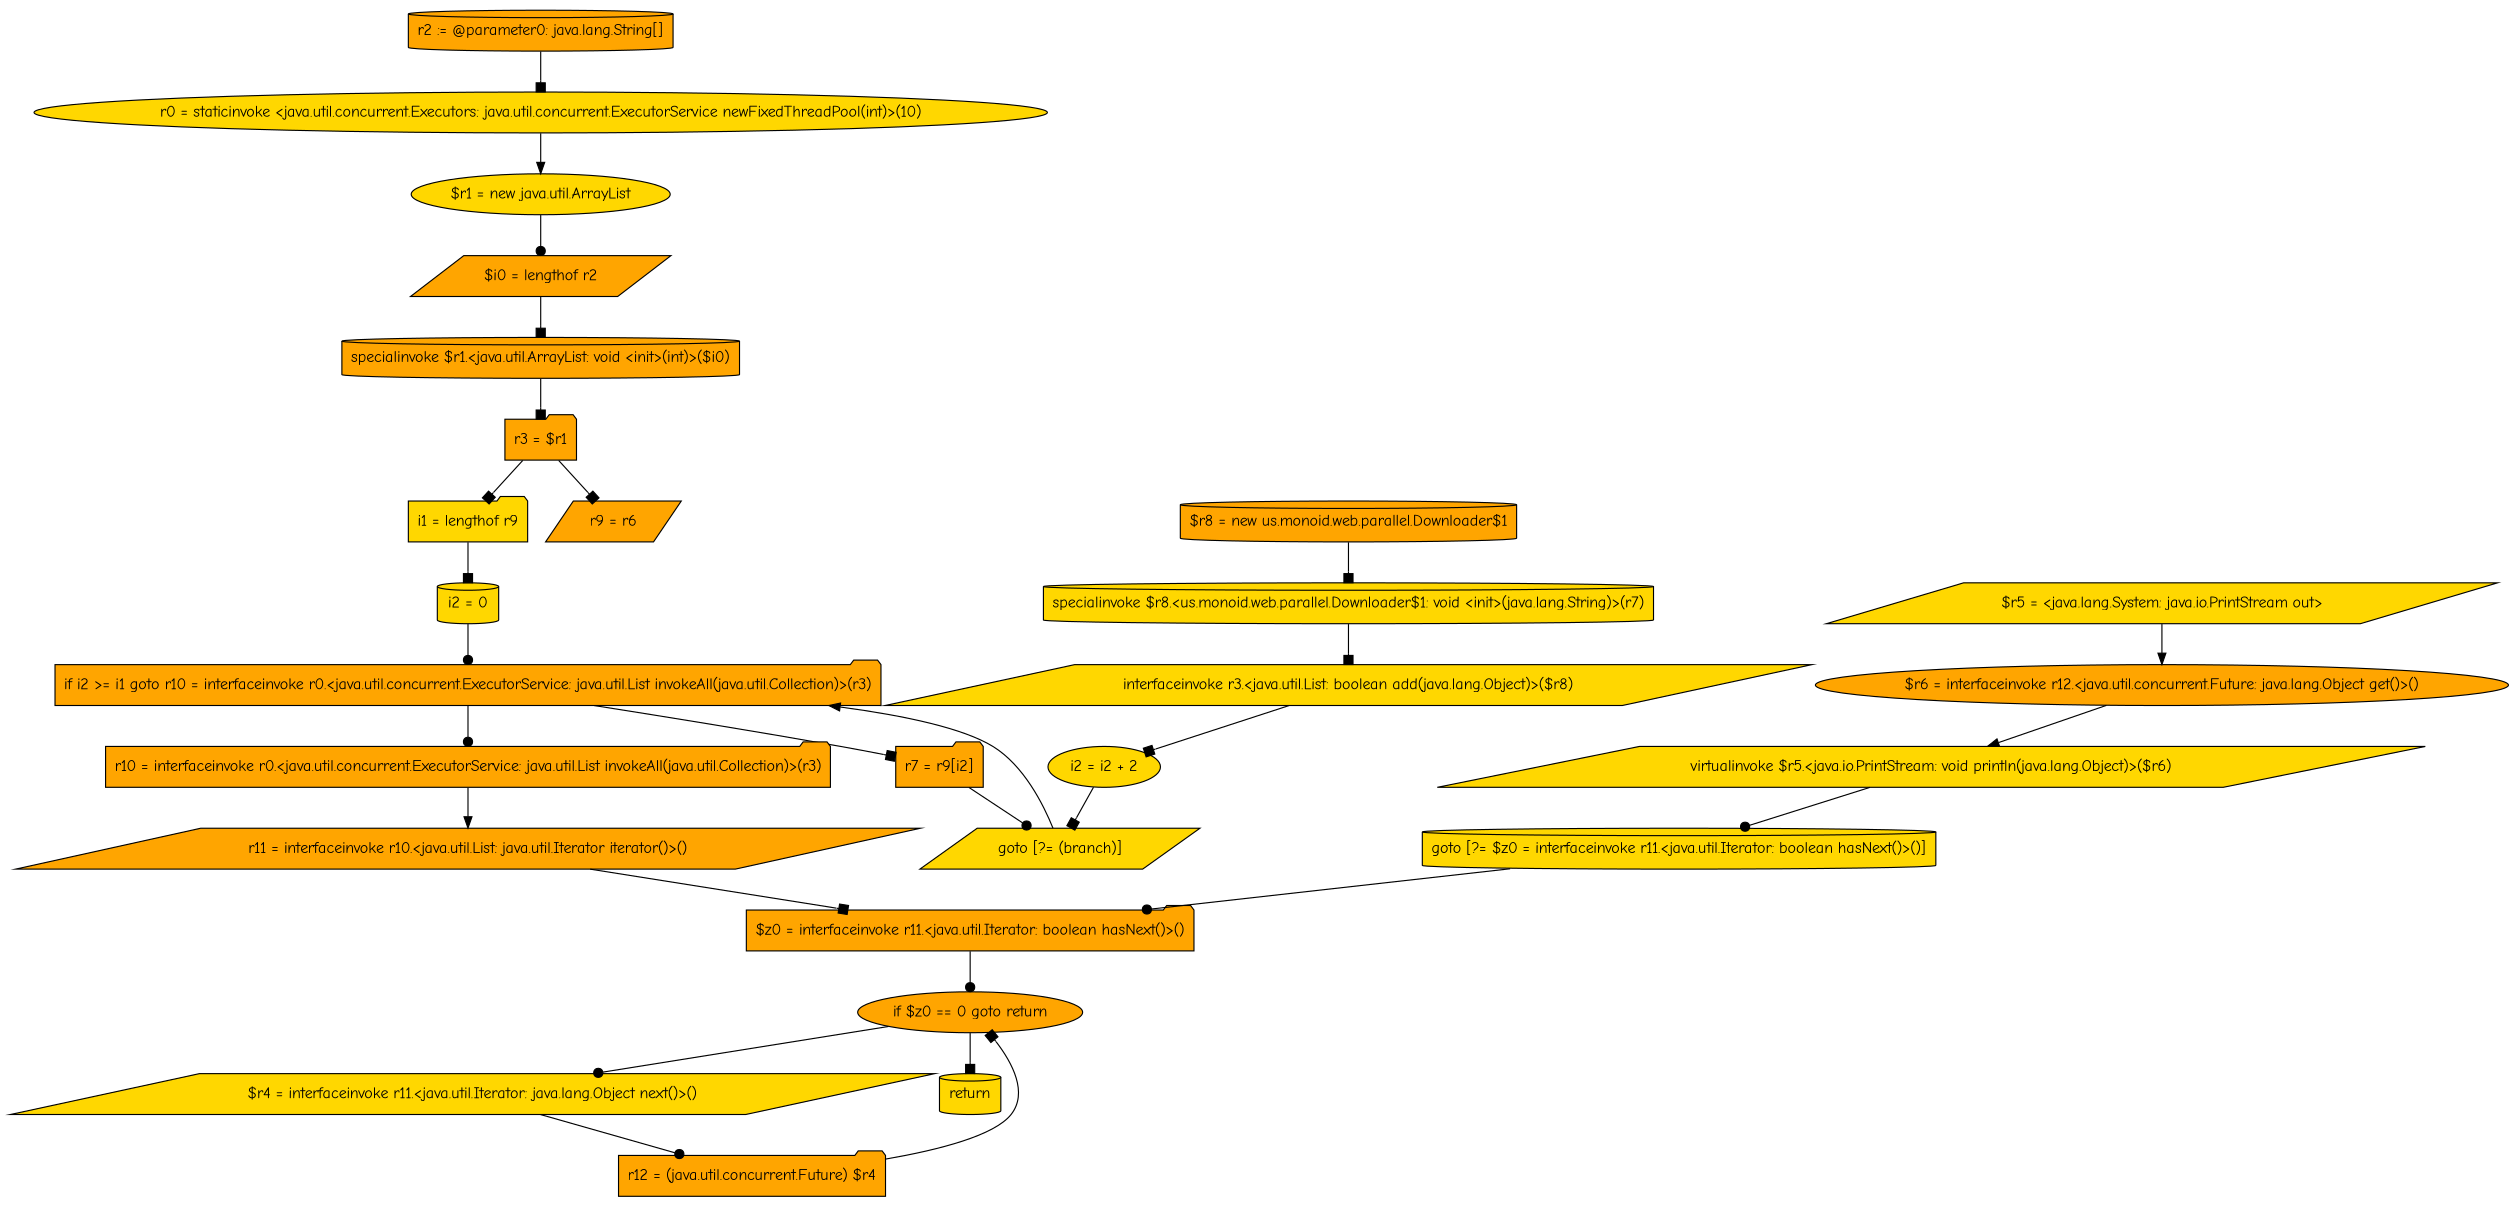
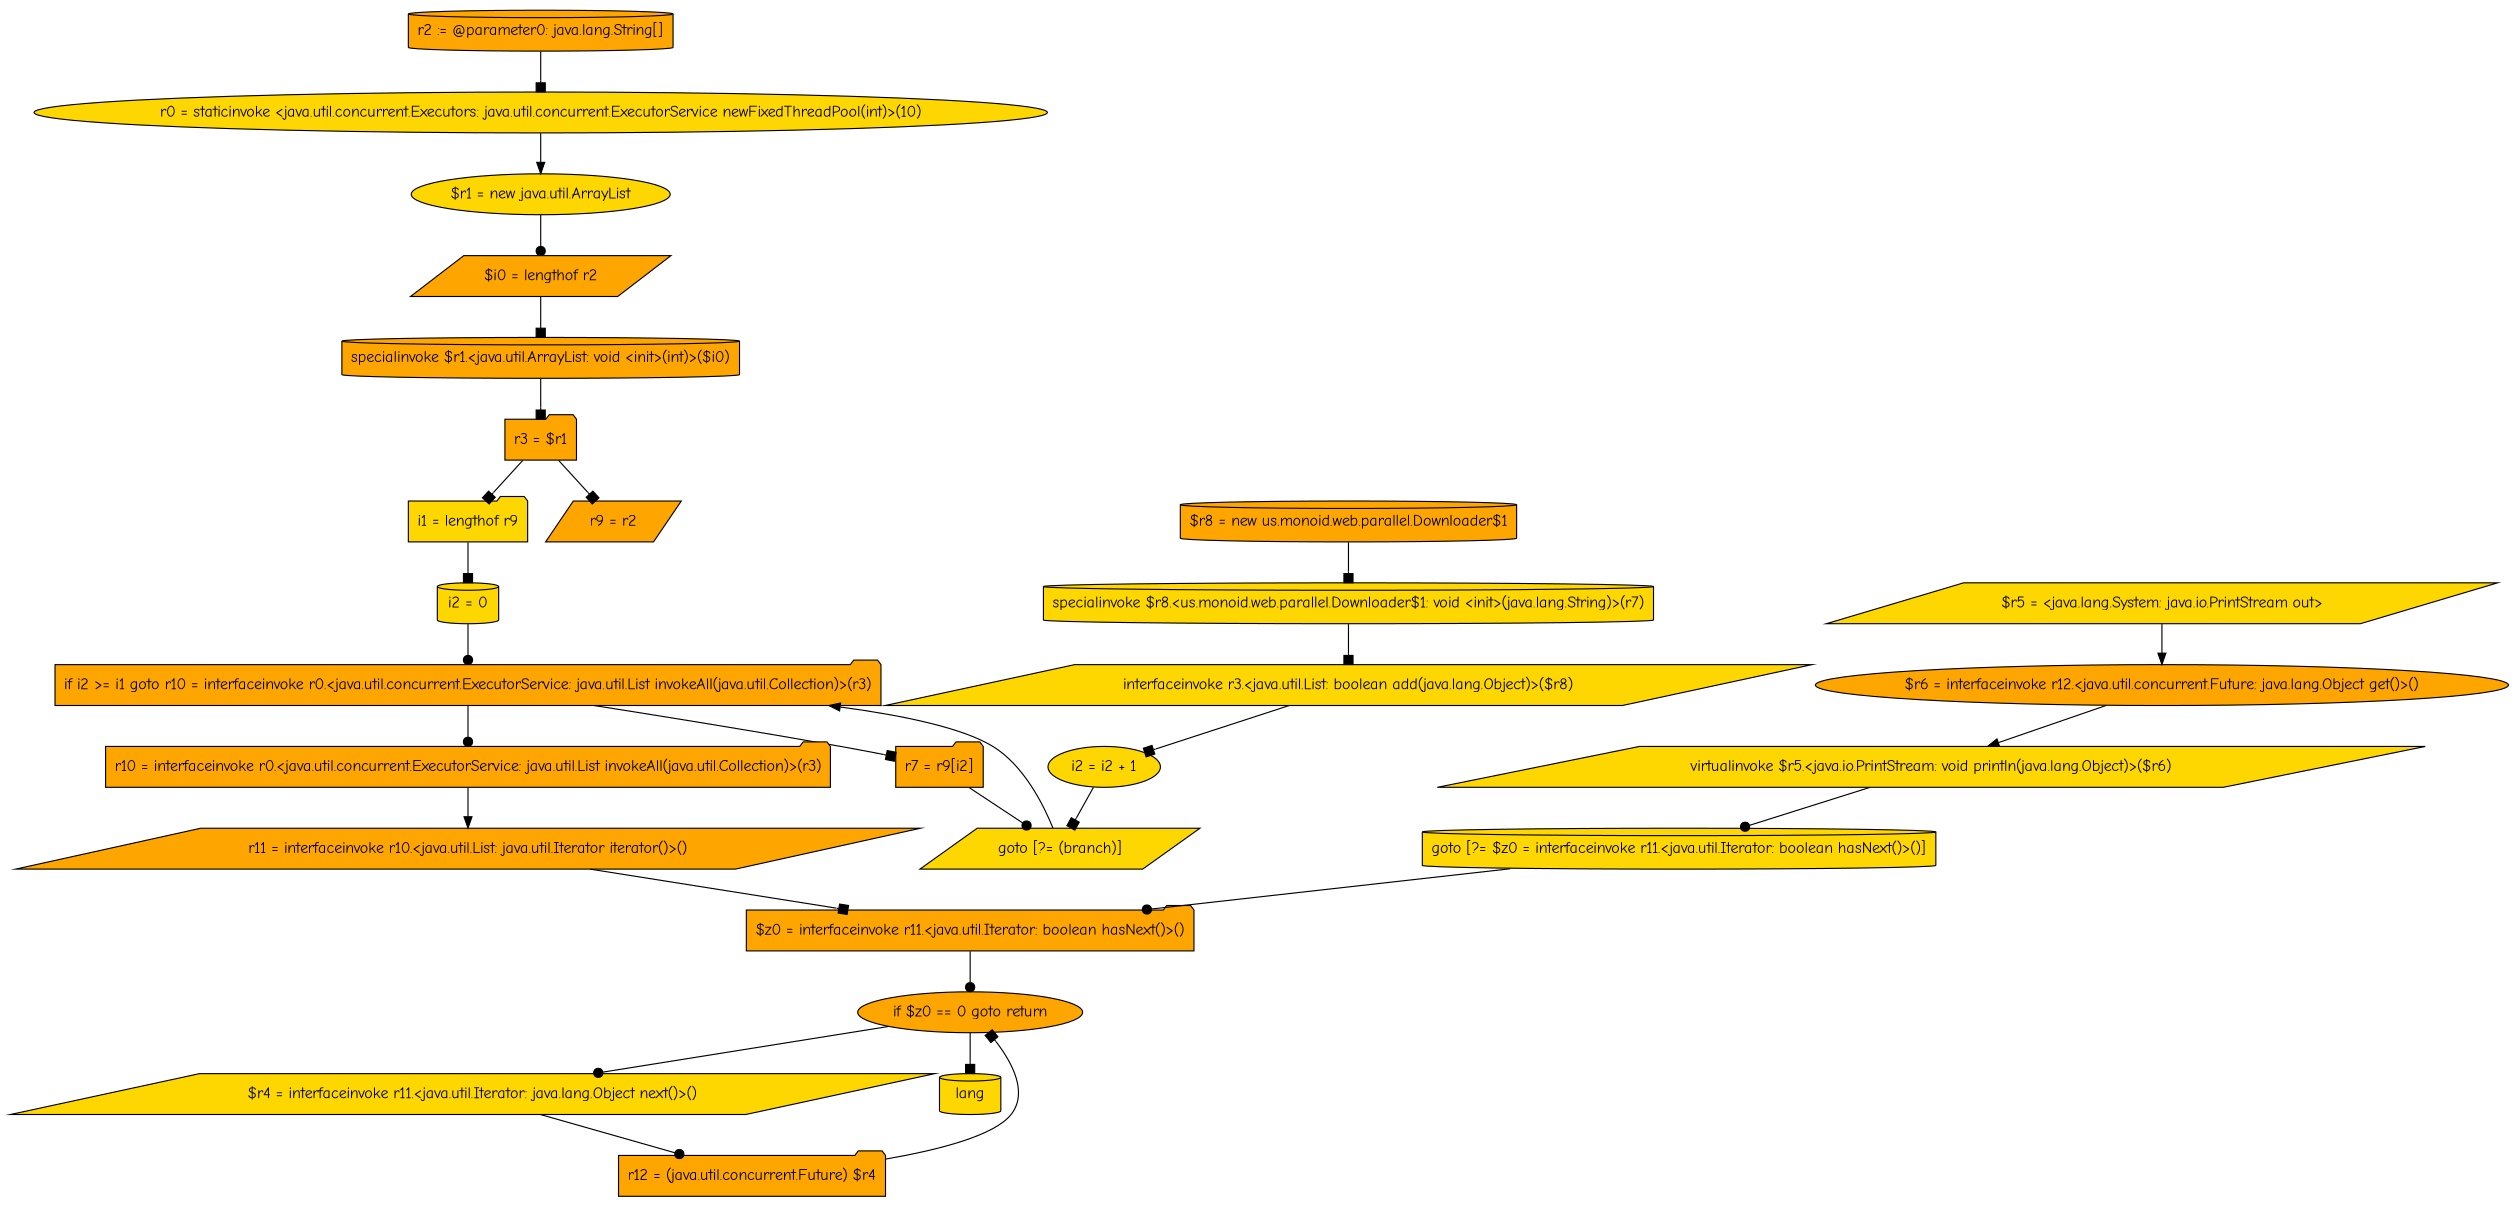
  digraph {
    fontname="Comic Neue"
    node [fillcolor=orange fontname="Comic Neue" shape=parallelogram style=filled]
    edge [arrowhead=box fontname="Comic Neue"]
    "r2 := @parameter0: java.lang.String[]" [shape=cylinder]
    "r0 = staticinvoke <java.util.concurrent.Executors: java.util.concurrent.ExecutorService newFixedThreadPool(int)>(10)" [fillcolor=gold shape=ellipse]
    "$r1 = new java.util.ArrayList" [fillcolor=gold shape=ellipse]
    "$i0 = lengthof r2"
    "specialinvoke $r1.<java.util.ArrayList: void <init>(int)>($i0)" [shape=cylinder]
    "r3 = $r1" [shape=folder]
-   "r9 = r2" [label="r9 = r6"]
+   "r9 = r2"
    "i1 = lengthof r9" [fillcolor=gold shape=folder]
    "i2 = 0" [fillcolor=gold shape=cylinder]
    "if i2 >= i1 goto r10 = interfaceinvoke r0.<java.util.concurrent.ExecutorService: java.util.List invokeAll(java.util.Collection)>(r3)" [shape=folder]
    "r7 = r9[i2]" [shape=folder]
    "r10 = interfaceinvoke r0.<java.util.concurrent.ExecutorService: java.util.List invokeAll(java.util.Collection)>(r3)" [shape=folder]
    "goto [?= (branch)]" [fillcolor=gold]
    "r11 = interfaceinvoke r10.<java.util.List: java.util.Iterator iterator()>()"
    "$r8 = new us.monoid.web.parallel.Downloader$1" [shape=cylinder]
    "specialinvoke $r8.<us.monoid.web.parallel.Downloader$1: void <init>(java.lang.String)>(r7)" [fillcolor=gold shape=cylinder]
    "interfaceinvoke r3.<java.util.List: boolean add(java.lang.Object)>($r8)" [fillcolor=gold]
-   "i2 = i2 + 1" [fillcolor=gold shape=ellipse label="i2 = i2 + 2"]
+   "i2 = i2 + 1" [fillcolor=gold shape=ellipse]
    "$z0 = interfaceinvoke r11.<java.util.Iterator: boolean hasNext()>()" [shape=folder]
    "if $z0 == 0 goto return" [shape=ellipse]
    "$r4 = interfaceinvoke r11.<java.util.Iterator: java.lang.Object next()>()" [fillcolor=gold]
-   return [fillcolor=gold shape=cylinder]
+   return [fillcolor=gold shape=cylinder label=lang]
    "r12 = (java.util.concurrent.Future) $r4" [shape=folder]
    "$r5 = <java.lang.System: java.io.PrintStream out>" [fillcolor=gold]
    "$r6 = interfaceinvoke r12.<java.util.concurrent.Future: java.lang.Object get()>()" [shape=ellipse]
    "virtualinvoke $r5.<java.io.PrintStream: void println(java.lang.Object)>($r6)" [fillcolor=gold]
    "goto [?= $z0 = interfaceinvoke r11.<java.util.Iterator: boolean hasNext()>()]" [fillcolor=gold shape=cylinder]
    "r2 := @parameter0: java.lang.String[]" -> "r0 = staticinvoke <java.util.concurrent.Executors: java.util.concurrent.ExecutorService newFixedThreadPool(int)>(10)"
    "r0 = staticinvoke <java.util.concurrent.Executors: java.util.concurrent.ExecutorService newFixedThreadPool(int)>(10)" -> "$r1 = new java.util.ArrayList" [arrowhead=normal]
    "$r1 = new java.util.ArrayList" -> "$i0 = lengthof r2" [arrowhead=dot]
    "$i0 = lengthof r2" -> "specialinvoke $r1.<java.util.ArrayList: void <init>(int)>($i0)"
    "specialinvoke $r1.<java.util.ArrayList: void <init>(int)>($i0)" -> "r3 = $r1"
    "r3 = $r1" -> "r9 = r2"
    "r3 = $r1" -> "i1 = lengthof r9"
    "i1 = lengthof r9" -> "i2 = 0"
    "i2 = 0" -> "if i2 >= i1 goto r10 = interfaceinvoke r0.<java.util.concurrent.ExecutorService: java.util.List invokeAll(java.util.Collection)>(r3)" [arrowhead=dot]
    "if i2 >= i1 goto r10 = interfaceinvoke r0.<java.util.concurrent.ExecutorService: java.util.List invokeAll(java.util.Collection)>(r3)" -> "r7 = r9[i2]"
    "if i2 >= i1 goto r10 = interfaceinvoke r0.<java.util.concurrent.ExecutorService: java.util.List invokeAll(java.util.Collection)>(r3)" -> "r10 = interfaceinvoke r0.<java.util.concurrent.ExecutorService: java.util.List invokeAll(java.util.Collection)>(r3)" [arrowhead=dot]
    "r7 = r9[i2]" -> "goto [?= (branch)]" [arrowhead=dot]
    "r10 = interfaceinvoke r0.<java.util.concurrent.ExecutorService: java.util.List invokeAll(java.util.Collection)>(r3)" -> "r11 = interfaceinvoke r10.<java.util.List: java.util.Iterator iterator()>()" [arrowhead=normal]
    "goto [?= (branch)]" -> "if i2 >= i1 goto r10 = interfaceinvoke r0.<java.util.concurrent.ExecutorService: java.util.List invokeAll(java.util.Collection)>(r3)" [arrowhead=normal]
    "r11 = interfaceinvoke r10.<java.util.List: java.util.Iterator iterator()>()" -> "$z0 = interfaceinvoke r11.<java.util.Iterator: boolean hasNext()>()"
    "$r8 = new us.monoid.web.parallel.Downloader$1" -> "specialinvoke $r8.<us.monoid.web.parallel.Downloader$1: void <init>(java.lang.String)>(r7)"
    "specialinvoke $r8.<us.monoid.web.parallel.Downloader$1: void <init>(java.lang.String)>(r7)" -> "interfaceinvoke r3.<java.util.List: boolean add(java.lang.Object)>($r8)"
    "interfaceinvoke r3.<java.util.List: boolean add(java.lang.Object)>($r8)" -> "i2 = i2 + 1"
    "i2 = i2 + 1" -> "goto [?= (branch)]"
    "$z0 = interfaceinvoke r11.<java.util.Iterator: boolean hasNext()>()" -> "if $z0 == 0 goto return" [arrowhead=dot]
    "if $z0 == 0 goto return" -> "$r4 = interfaceinvoke r11.<java.util.Iterator: java.lang.Object next()>()" [arrowhead=dot]
    "if $z0 == 0 goto return" -> return
    "$r4 = interfaceinvoke r11.<java.util.Iterator: java.lang.Object next()>()" -> "r12 = (java.util.concurrent.Future) $r4" [arrowhead=dot]
    "r12 = (java.util.concurrent.Future) $r4" -> "if $z0 == 0 goto return"
    "$r5 = <java.lang.System: java.io.PrintStream out>" -> "$r6 = interfaceinvoke r12.<java.util.concurrent.Future: java.lang.Object get()>()" [arrowhead=normal]
    "$r6 = interfaceinvoke r12.<java.util.concurrent.Future: java.lang.Object get()>()" -> "virtualinvoke $r5.<java.io.PrintStream: void println(java.lang.Object)>($r6)" [arrowhead=normal]
    "virtualinvoke $r5.<java.io.PrintStream: void println(java.lang.Object)>($r6)" -> "goto [?= $z0 = interfaceinvoke r11.<java.util.Iterator: boolean hasNext()>()]" [arrowhead=dot]
    "goto [?= $z0 = interfaceinvoke r11.<java.util.Iterator: boolean hasNext()>()]" -> "$z0 = interfaceinvoke r11.<java.util.Iterator: boolean hasNext()>()" [arrowhead=dot]
  }
